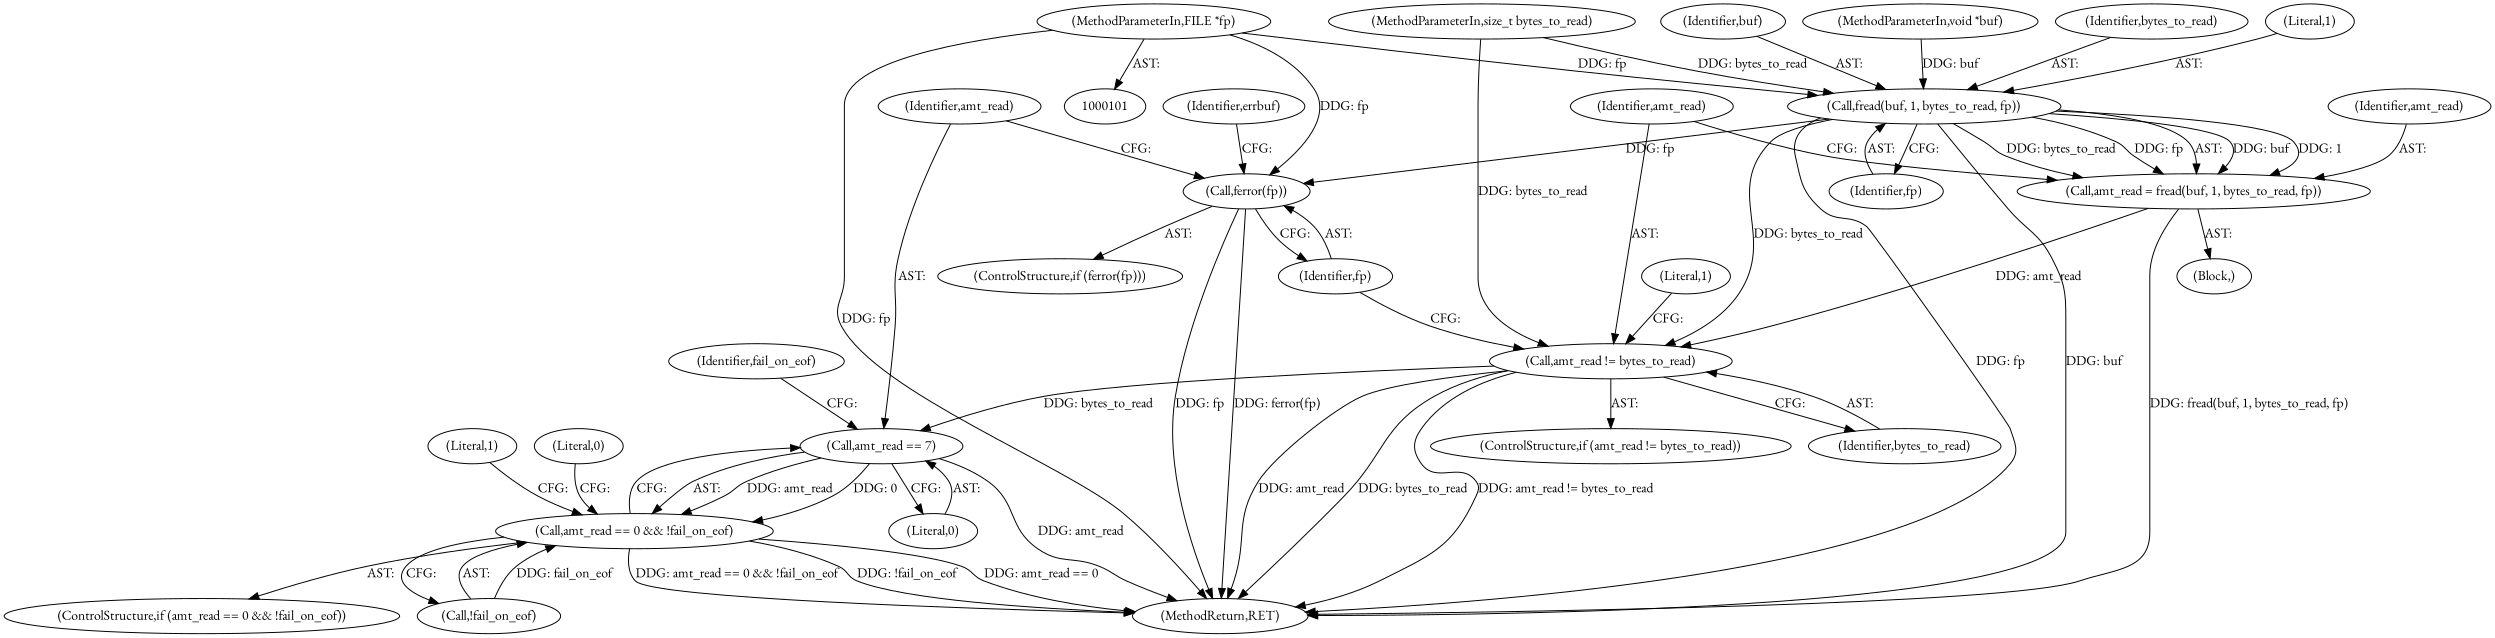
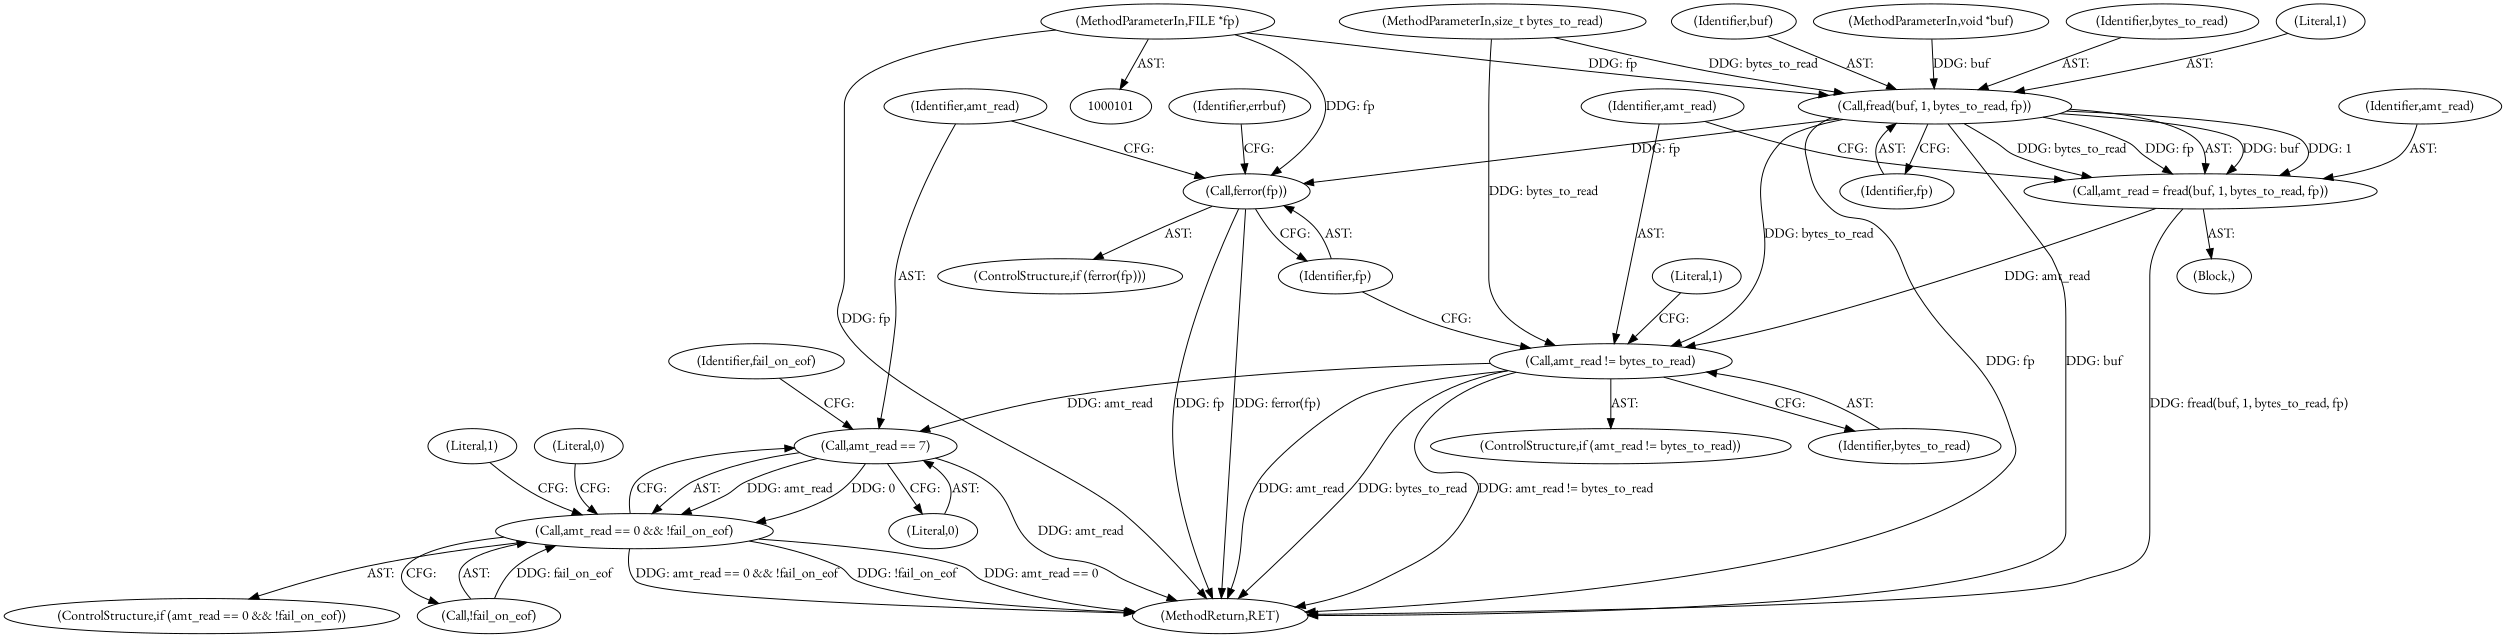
  digraph {
    fontname="EB Garamond"
    node [fontname="EB Garamond"]
    edge [fontname="EB Garamond"]
    n1 [label="(MethodParameterIn,FILE *fp)"]
    n2 [label="(Call,fread(buf, 1, bytes_to_read, fp))"]
    n3 [label="(Call,ferror(fp))"]
    n4 [label="(MethodReturn,RET)"]
    1000101
    n6 [label="(Call,amt_read = fread(buf, 1, bytes_to_read, fp))"]
    n7 [label="(Call,amt_read != bytes_to_read)"]
    n8 [label="(Identifier,fp)"]
    n9 [label="(Identifier,fp)"]
    n10 [label="(ControlStructure,if (ferror(fp)))"]
    n11 [label="(Block,)"]
    n12 [label="(Call,amt_read == 7)"]
    n13 [label="(ControlStructure,if (amt_read != bytes_to_read))"]
    n14 [label="(Identifier,bytes_to_read)"]
    n15 [label="(Call,amt_read == 0 && !fail_on_eof)"]
    n16 [label="(Literal,0)"]
    n17 [label="(Call,!fail_on_eof)"]
    n18 [label="(ControlStructure,if (amt_read == 0 && !fail_on_eof))"]
    n19 [label="(Identifier,fail_on_eof)"]
    n20 [label="(Literal,1)"]
    n21 [label="(Identifier,bytes_to_read)"]
    n22 [label="(Identifier,amt_read)"]
    n23 [label="(Literal,1)"]
    n24 [label="(Identifier,amt_read)"]
    n25 [label="(Identifier,amt_read)"]
    n26 [label="(Identifier,buf)"]
    n27 [label="(MethodParameterIn,void *buf)"]
    n28 [label="(Literal,1)"]
    n29 [label="(MethodParameterIn,size_t bytes_to_read)"]
    n30 [label="(Identifier,errbuf)"]
    n31 [label="(Literal,0)"]
    n1 -> n2 [label="DDG: fp"]
    n1 -> n3 [label="DDG: fp"]
    n1 -> n4 [label="DDG: fp"]
    n1 -> 1000101 [label="AST: "]
    n2 -> n3 [label="DDG: fp"]
    n2 -> n4 [label="DDG: fp"]
    n2 -> n4 [label="DDG: buf"]
    n2 -> n6 [label="AST: "]
    n2 -> n6 [label="DDG: buf"]
    n2 -> n6 [label="DDG: 1"]
    n2 -> n6 [label="DDG: bytes_to_read"]
    n2 -> n6 [label="DDG: fp"]
    n2 -> n7 [label="DDG: bytes_to_read"]
    n2 -> n8 [label="CFG: "]
    n3 -> n4 [label="DDG: fp"]
    n3 -> n4 [label="DDG: ferror(fp)"]
    n3 -> n9 [label="CFG: "]
    n3 -> n10 [label="AST: "]
    n6 -> n4 [label="DDG: fread(buf, 1, bytes_to_read, fp)"]
    n6 -> n7 [label="DDG: amt_read"]
    n6 -> n11 [label="AST: "]
    n7 -> n4 [label="DDG: amt_read != bytes_to_read"]
    n7 -> n4 [label="DDG: amt_read"]
    n7 -> n4 [label="DDG: bytes_to_read"]
-   n7 -> n12 [label="DDG: bytes_to_read"]
+   n7 -> n12 [label="DDG: amt_read"]
    n7 -> n13 [label="AST: "]
    n7 -> n14 [label="CFG: "]
    n8 -> n2 [label="AST: "]
    n9 -> n3 [label="AST: "]
    n9 -> n7 [label="CFG: "]
    n12 -> n4 [label="DDG: amt_read"]
    n12 -> n15 [label="AST: "]
    n12 -> n15 [label="DDG: amt_read"]
    n12 -> n15 [label="DDG: 0"]
    n12 -> n16 [label="CFG: "]
    n14 -> n7 [label="AST: "]
    n15 -> n4 [label="DDG: amt_read == 0"]
    n15 -> n4 [label="DDG: amt_read == 0 && !fail_on_eof"]
    n15 -> n4 [label="DDG: !fail_on_eof"]
    n15 -> n12 [label="CFG: "]
    n15 -> n17 [label="CFG: "]
    n15 -> n18 [label="AST: "]
    n16 -> n12 [label="AST: "]
    n17 -> n15 [label="AST: "]
    n17 -> n15 [label="DDG: fail_on_eof"]
    n19 -> n12 [label="CFG: "]
    n20 -> n7 [label="CFG: "]
    n21 -> n2 [label="AST: "]
    n22 -> n6 [label="AST: "]
    n23 -> n2 [label="AST: "]
    n24 -> n6 [label="CFG: "]
    n24 -> n7 [label="AST: "]
    n25 -> n3 [label="CFG: "]
    n25 -> n12 [label="AST: "]
    n26 -> n2 [label="AST: "]
    n27 -> n2 [label="DDG: buf"]
    n28 -> n15 [label="CFG: "]
    n29 -> n2 [label="DDG: bytes_to_read"]
    n29 -> n7 [label="DDG: bytes_to_read"]
    n30 -> n3 [label="CFG: "]
    n31 -> n15 [label="CFG: "]
  }
